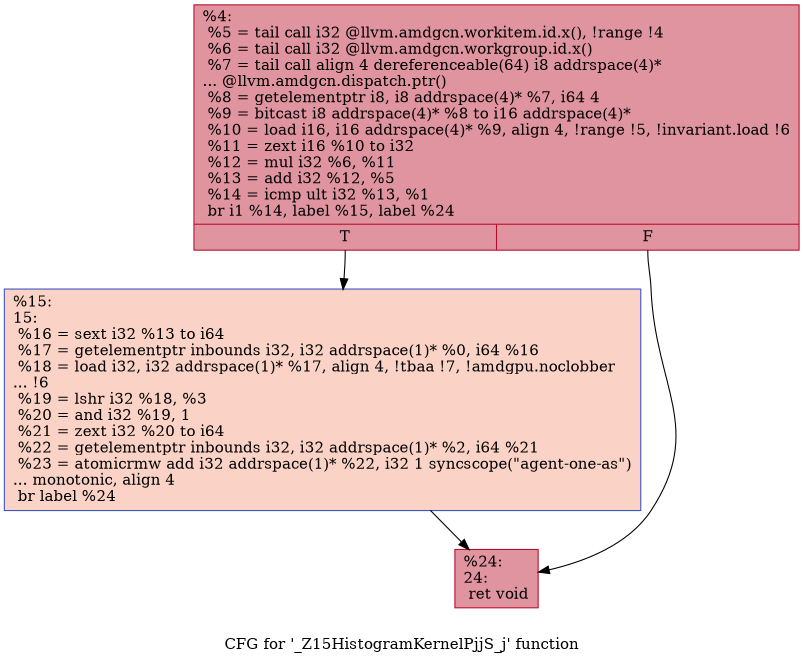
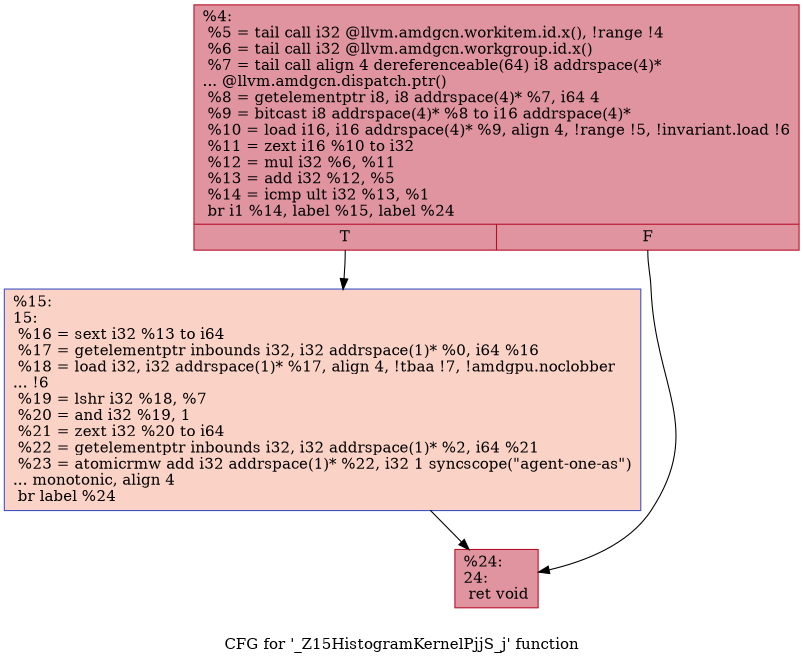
  digraph {
    label="CFG for '_Z15HistogramKernelPjjS_j' function"
    node [color="#b70d28ff" fillcolor="#b70d2870" shape=record style=filled]
    n1 [label="{%4:\l  %5 = tail call i32 @llvm.amdgcn.workitem.id.x(), !range !4\l  %6 = tail call i32 @llvm.amdgcn.workgroup.id.x()\l  %7 = tail call align 4 dereferenceable(64) i8 addrspace(4)*\l... @llvm.amdgcn.dispatch.ptr()\l  %8 = getelementptr i8, i8 addrspace(4)* %7, i64 4\l  %9 = bitcast i8 addrspace(4)* %8 to i16 addrspace(4)*\l  %10 = load i16, i16 addrspace(4)* %9, align 4, !range !5, !invariant.load !6\l  %11 = zext i16 %10 to i32\l  %12 = mul i32 %6, %11\l  %13 = add i32 %12, %5\l  %14 = icmp ult i32 %13, %1\l  br i1 %14, label %15, label %24\l|{<s0>T|<s1>F}}"]
-   n2 [color="#3d50c3ff" fillcolor="#f59c7d70" label="{%15:\l15:                                               \l  %16 = sext i32 %13 to i64\l  %17 = getelementptr inbounds i32, i32 addrspace(1)* %0, i64 %16\l  %18 = load i32, i32 addrspace(1)* %17, align 4, !tbaa !7, !amdgpu.noclobber\l... !6\l  %19 = lshr i32 %18, %3\l  %20 = and i32 %19, 1\l  %21 = zext i32 %20 to i64\l  %22 = getelementptr inbounds i32, i32 addrspace(1)* %2, i64 %21\l  %23 = atomicrmw add i32 addrspace(1)* %22, i32 1 syncscope(\"agent-one-as\")\l... monotonic, align 4\l  br label %24\l}"]
+   n2 [color="#3d50c3ff" fillcolor="#f59c7d70" label="{%15:\l15:                                               \l  %16 = sext i32 %13 to i64\l  %17 = getelementptr inbounds i32, i32 addrspace(1)* %0, i64 %16\l  %18 = load i32, i32 addrspace(1)* %17, align 4, !tbaa !7, !amdgpu.noclobber\l... !6\l  %19 = lshr i32 %18, %7\l  %20 = and i32 %19, 1\l  %21 = zext i32 %20 to i64\l  %22 = getelementptr inbounds i32, i32 addrspace(1)* %2, i64 %21\l  %23 = atomicrmw add i32 addrspace(1)* %22, i32 1 syncscope(\"agent-one-as\")\l... monotonic, align 4\l  br label %24\l}"]
    n3 [label="{%24:\l24:                                               \l  ret void\l}"]
    n1 -> n2 [tailport=s0]
    n1 -> n3 [tailport=s1]
    n2 -> n3
  }
